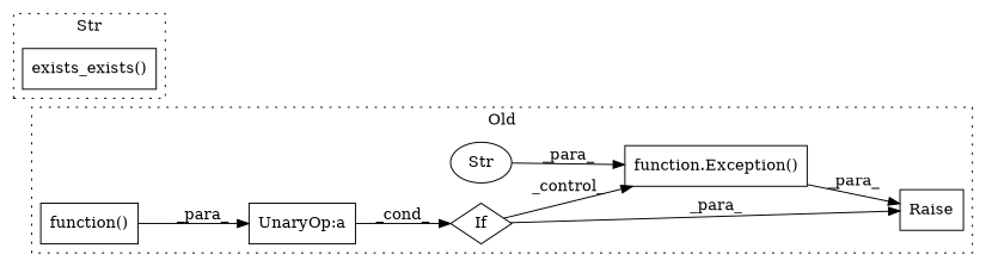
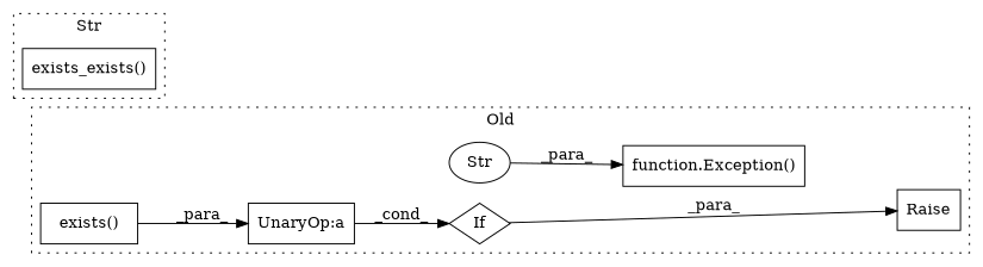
  digraph {
    rankdir=LR
    node [a=75 shape=box]
    n1 [a=91 l=6 label=Raise s=3090]
    n2 [a=96 l=3 label=If s=3038 shape=diamond]
    n3 [l="27,14" label="function.Exception()" s="3096,3192"]
    n4 [a=61 l=35 label="UnaryOp:a" s=3041]
    n5 [a=66 l=69 label=Str s=3123 shape=ellipse]
-   n6 [l="11,1" label="function()" s="3045,3075"]
+   n6 [l="11,1" label="exists()" s="3045,3075"]
    n7 [l="41,97" label="exists_exists()" s="3056,3116"]
    subgraph cluster_1 {
      label=Old
      style=dotted
      n1
      n2
      n3
      n4
      n5
      n6
    }
    subgraph cluster_2 {
      label=Str
      style=dotted
      n7
    }
    n2 -> n1 [label=_para_]
-   n2 -> n3 [label=_control_]
-   n3 -> n1 [label=_para_]
    n4 -> n2 [label=_cond_]
    n5 -> n3 [label=_para_]
    n6 -> n4 [label=_para_]
  }
